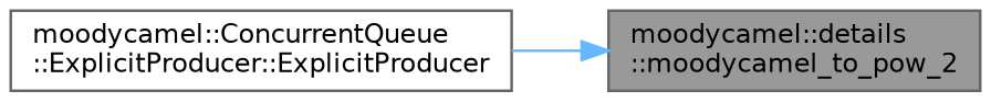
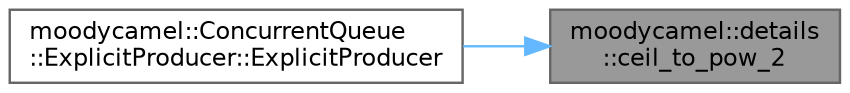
  digraph {
    rankdir=RL
    node [fontname=Helvetica fontsize=10 shape=box style=filled]
-   n1 [color=gray40 fillcolor=grey60 fontcolor=black height=0.2 label="moodycamel::details\l::moodycamel_to_pow_2" width=0.4]
+   n1 [color=gray40 fillcolor=grey60 fontcolor=black height=0.2 label="moodycamel::details\l::ceil_to_pow_2" width=0.4]
    n2 [color=grey40 fillcolor=white height=0.2 label="moodycamel::ConcurrentQueue\l::ExplicitProducer::ExplicitProducer" width=0.4]
    n1 -> n2 [color=steelblue1 dir=back fontname=Helvetica fontsize=10 labelfontname=Helvetica labelfontsize=10 style=solid]
  }
